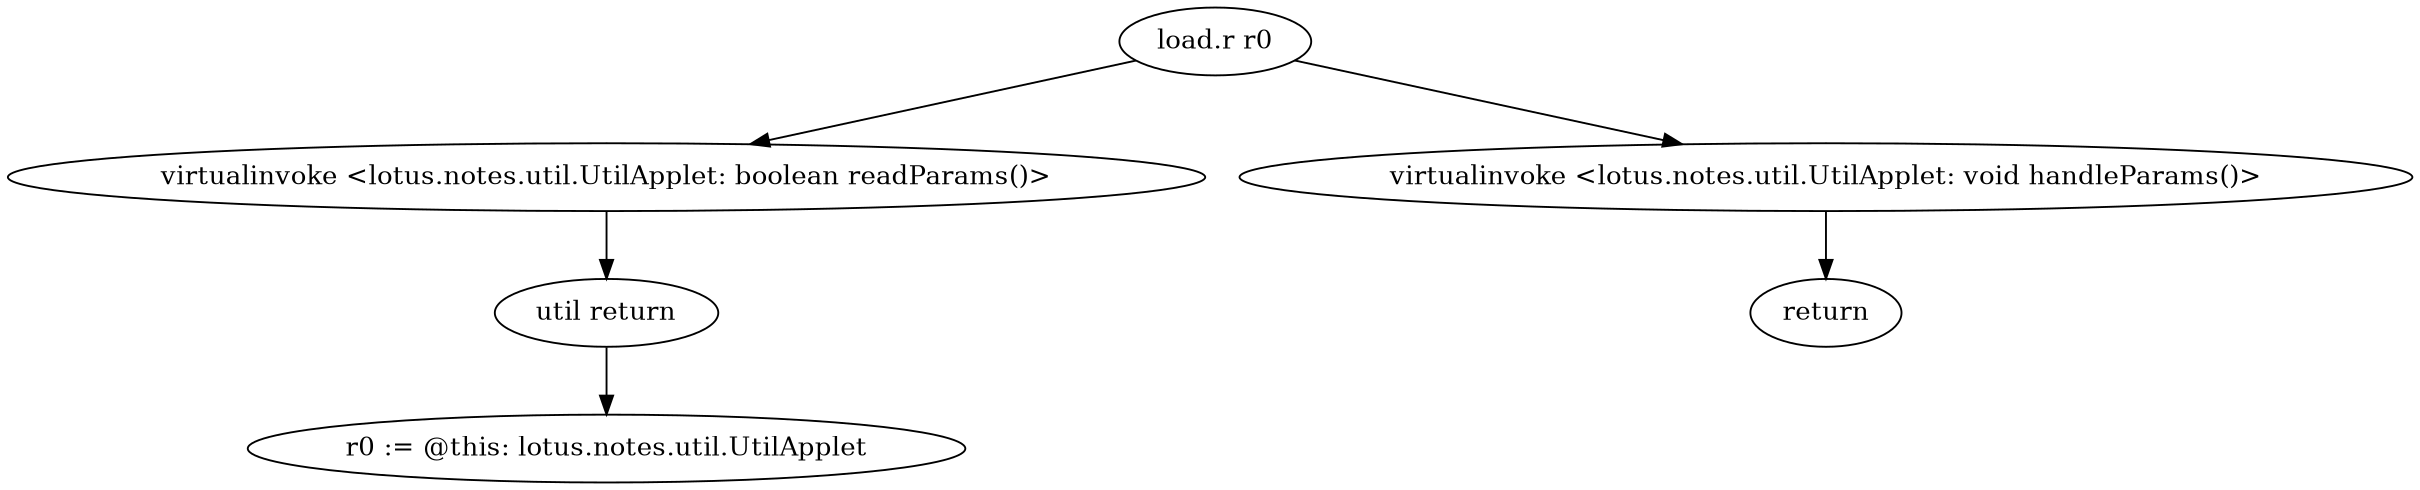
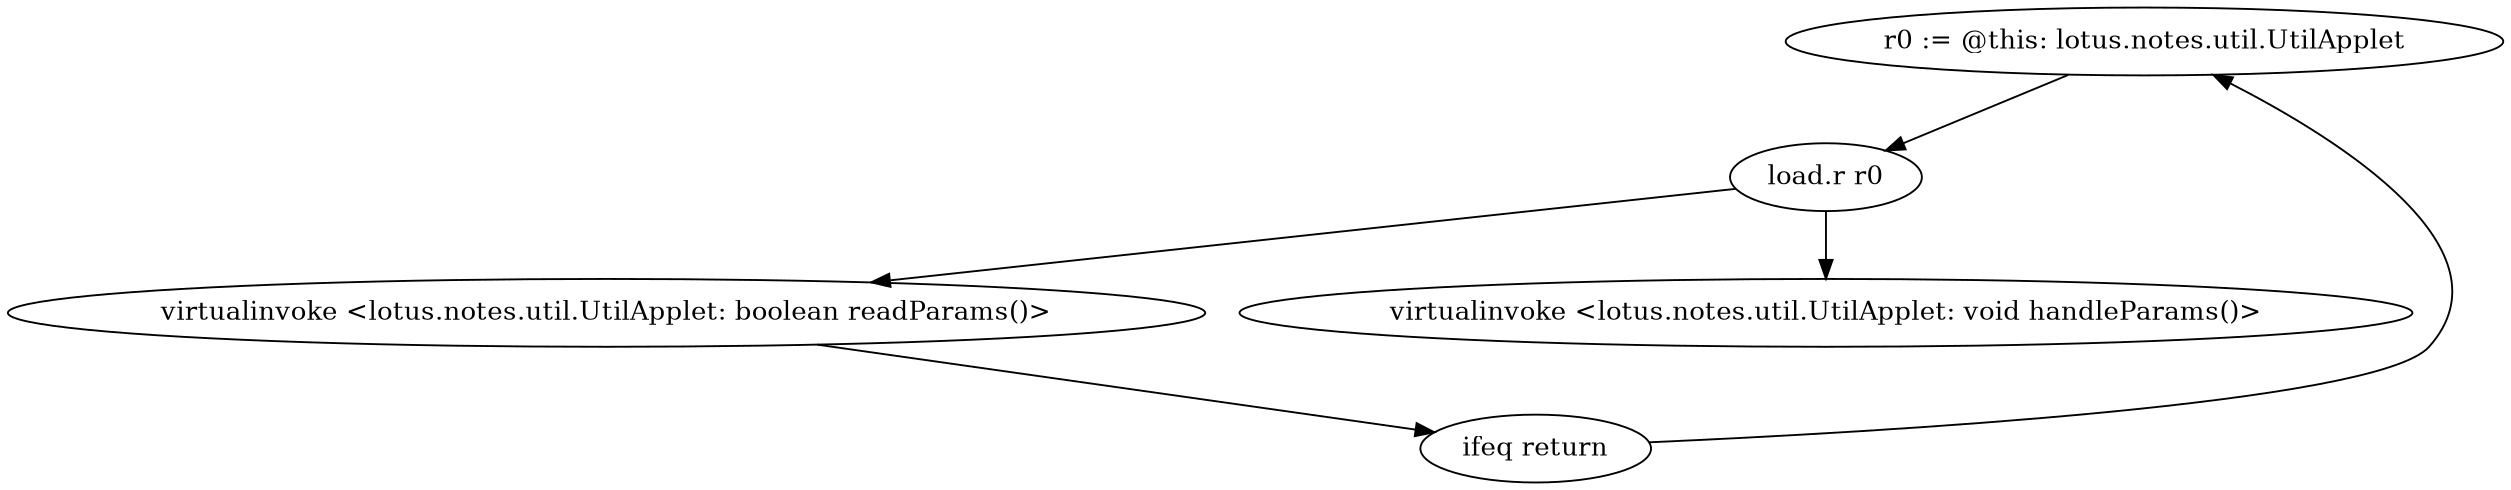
  digraph {
    "r0 := @this: lotus.notes.util.UtilApplet"
    "load.r r0"
    "virtualinvoke <lotus.notes.util.UtilApplet: boolean readParams()>"
    "virtualinvoke <lotus.notes.util.UtilApplet: void handleParams()>"
-   "ifeq return" [label="util return"]
-   return
+   "ifeq return"
+   "r0 := @this: lotus.notes.util.UtilApplet" -> "load.r r0"
    "load.r r0" -> "virtualinvoke <lotus.notes.util.UtilApplet: boolean readParams()>"
    "load.r r0" -> "virtualinvoke <lotus.notes.util.UtilApplet: void handleParams()>"
    "virtualinvoke <lotus.notes.util.UtilApplet: boolean readParams()>" -> "ifeq return"
-   "virtualinvoke <lotus.notes.util.UtilApplet: void handleParams()>" -> return
    "ifeq return" -> "r0 := @this: lotus.notes.util.UtilApplet"
  }
